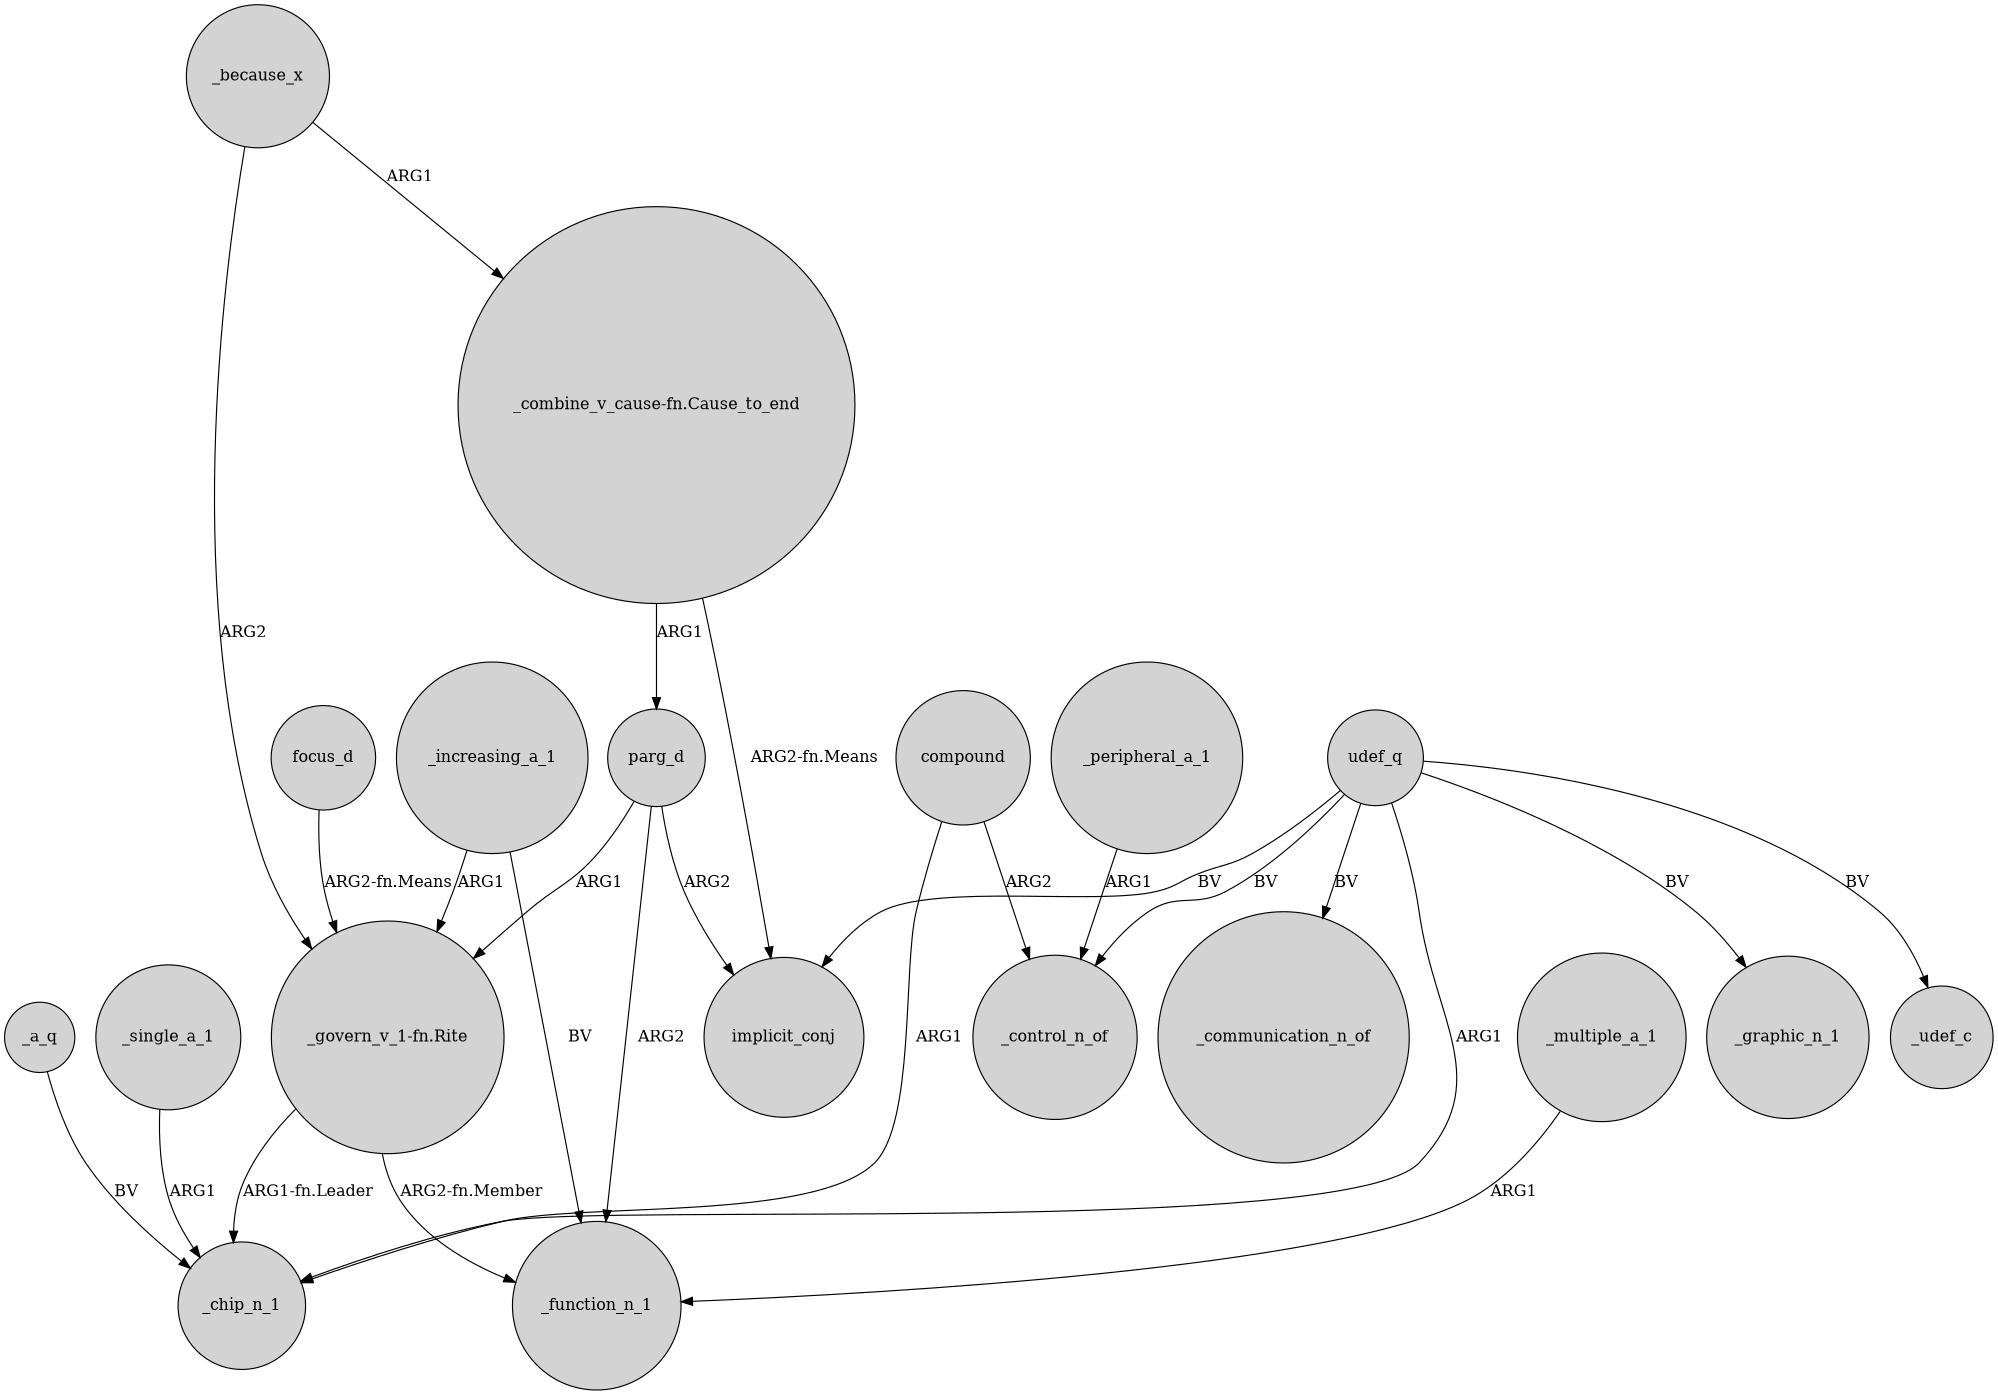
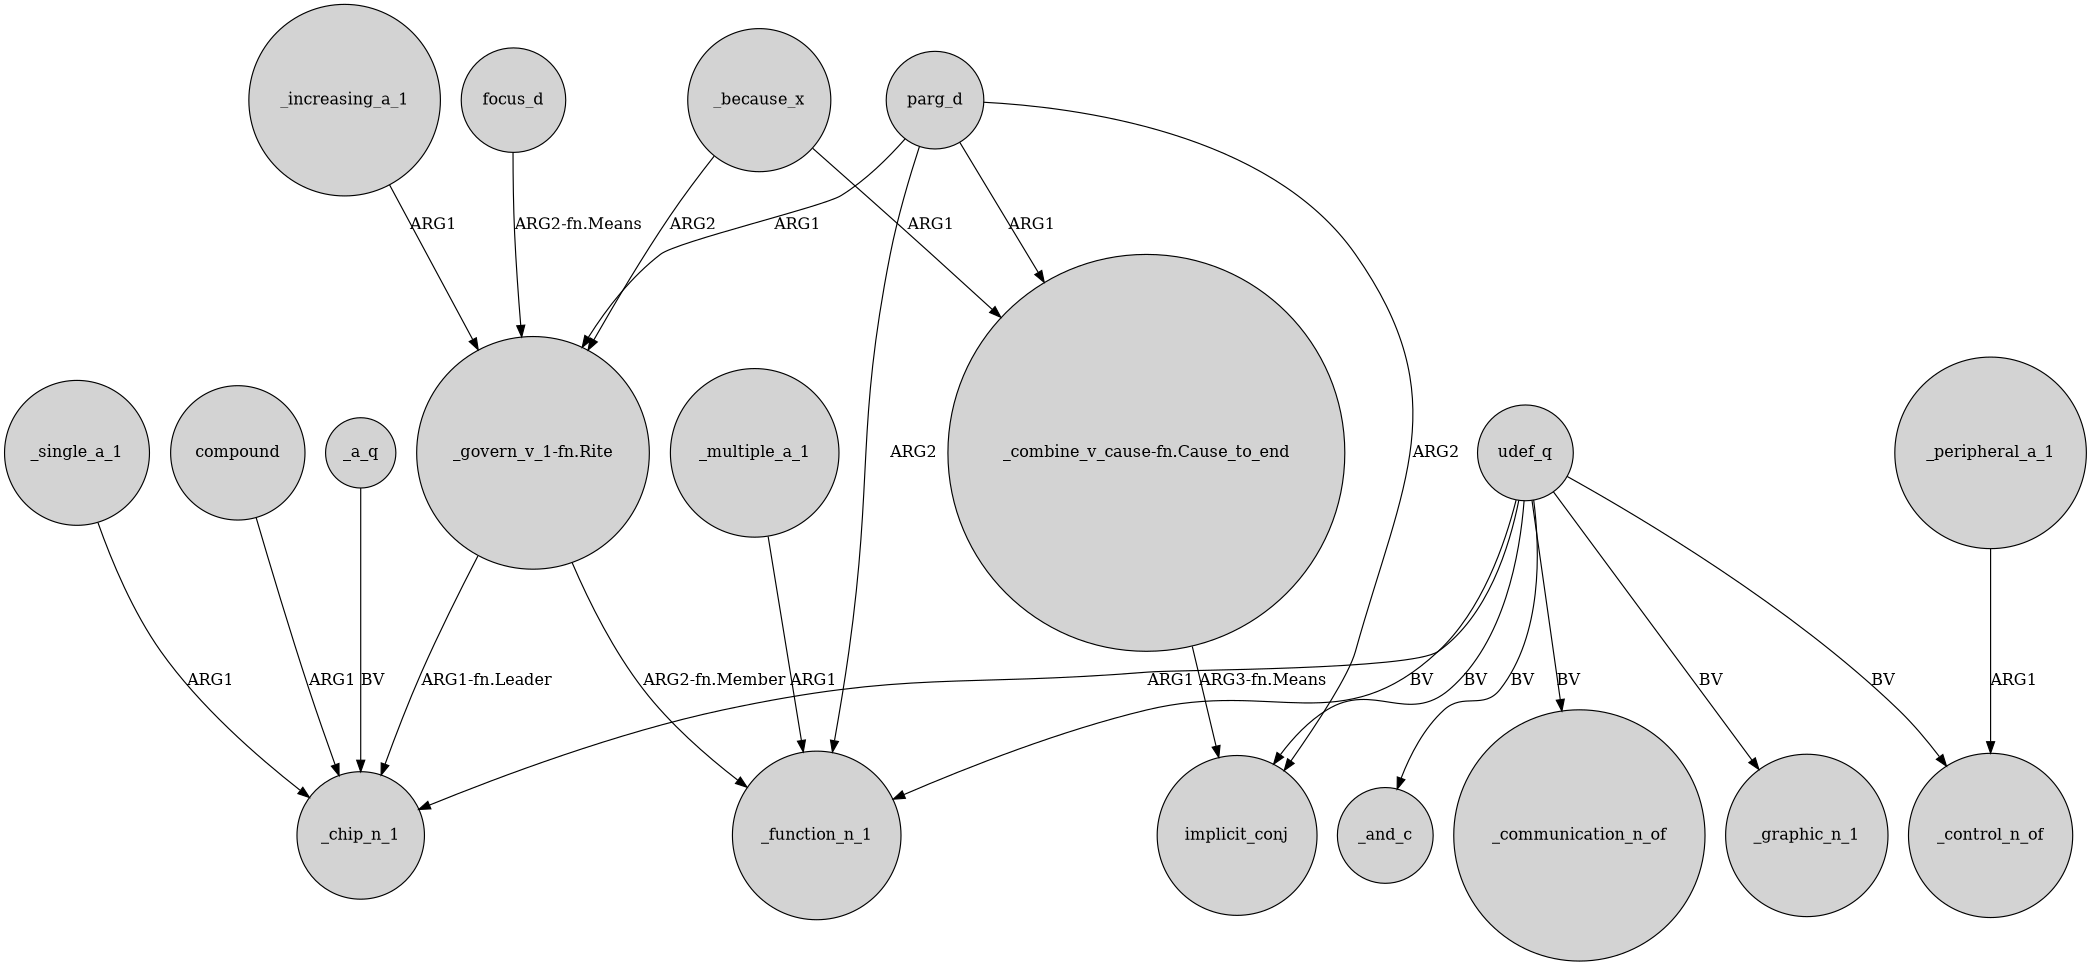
  digraph {
    node [shape=circle style=filled]
    _a_q
    _chip_n_1
    _because_x
    "_combine_v_cause-fn.Cause_to_end"
    "_govern_v_1-fn.Rite"
    implicit_conj
    _function_n_1
    parg_d
    udef_q
    _control_n_of
-   _and_c [label=_udef_c]
+   _and_c
    _communication_n_of
    _graphic_n_1
    _peripheral_a_1
    _single_a_1
    _increasing_a_1
    compound
    _multiple_a_1
    focus_d
    _a_q -> _chip_n_1 [label=BV]
    _because_x -> "_combine_v_cause-fn.Cause_to_end" [label=ARG1]
    _because_x -> "_govern_v_1-fn.Rite" [label=ARG2]
-   "_combine_v_cause-fn.Cause_to_end" -> implicit_conj [label="ARG2-fn.Means"]
+   "_combine_v_cause-fn.Cause_to_end" -> implicit_conj [label="ARG3-fn.Means"]
    "_govern_v_1-fn.Rite" -> _chip_n_1 [label="ARG1-fn.Leader"]
    "_govern_v_1-fn.Rite" -> _function_n_1 [label="ARG2-fn.Member"]
-   "_combine_v_cause-fn.Cause_to_end" -> parg_d [label=ARG1]
+   parg_d -> "_combine_v_cause-fn.Cause_to_end" [label=ARG1]
    parg_d -> "_govern_v_1-fn.Rite" [label=ARG1]
    parg_d -> implicit_conj [label=ARG2]
    parg_d -> _function_n_1 [label=ARG2]
    udef_q -> _chip_n_1 [label=ARG1]
    udef_q -> implicit_conj [label=BV]
-   _increasing_a_1 -> _function_n_1 [label=BV]
+   udef_q -> _function_n_1 [label=BV]
    udef_q -> _control_n_of [label=BV]
    udef_q -> _and_c [label=BV]
    udef_q -> _communication_n_of [label=BV]
    udef_q -> _graphic_n_1 [label=BV]
    _peripheral_a_1 -> _control_n_of [label=ARG1]
    _single_a_1 -> _chip_n_1 [label=ARG1]
    _increasing_a_1 -> "_govern_v_1-fn.Rite" [label=ARG1]
    compound -> _chip_n_1 [label=ARG1]
-   compound -> _control_n_of [label=ARG2]
    _multiple_a_1 -> _function_n_1 [label=ARG1]
    focus_d -> "_govern_v_1-fn.Rite" [label="ARG2-fn.Means"]
  }
